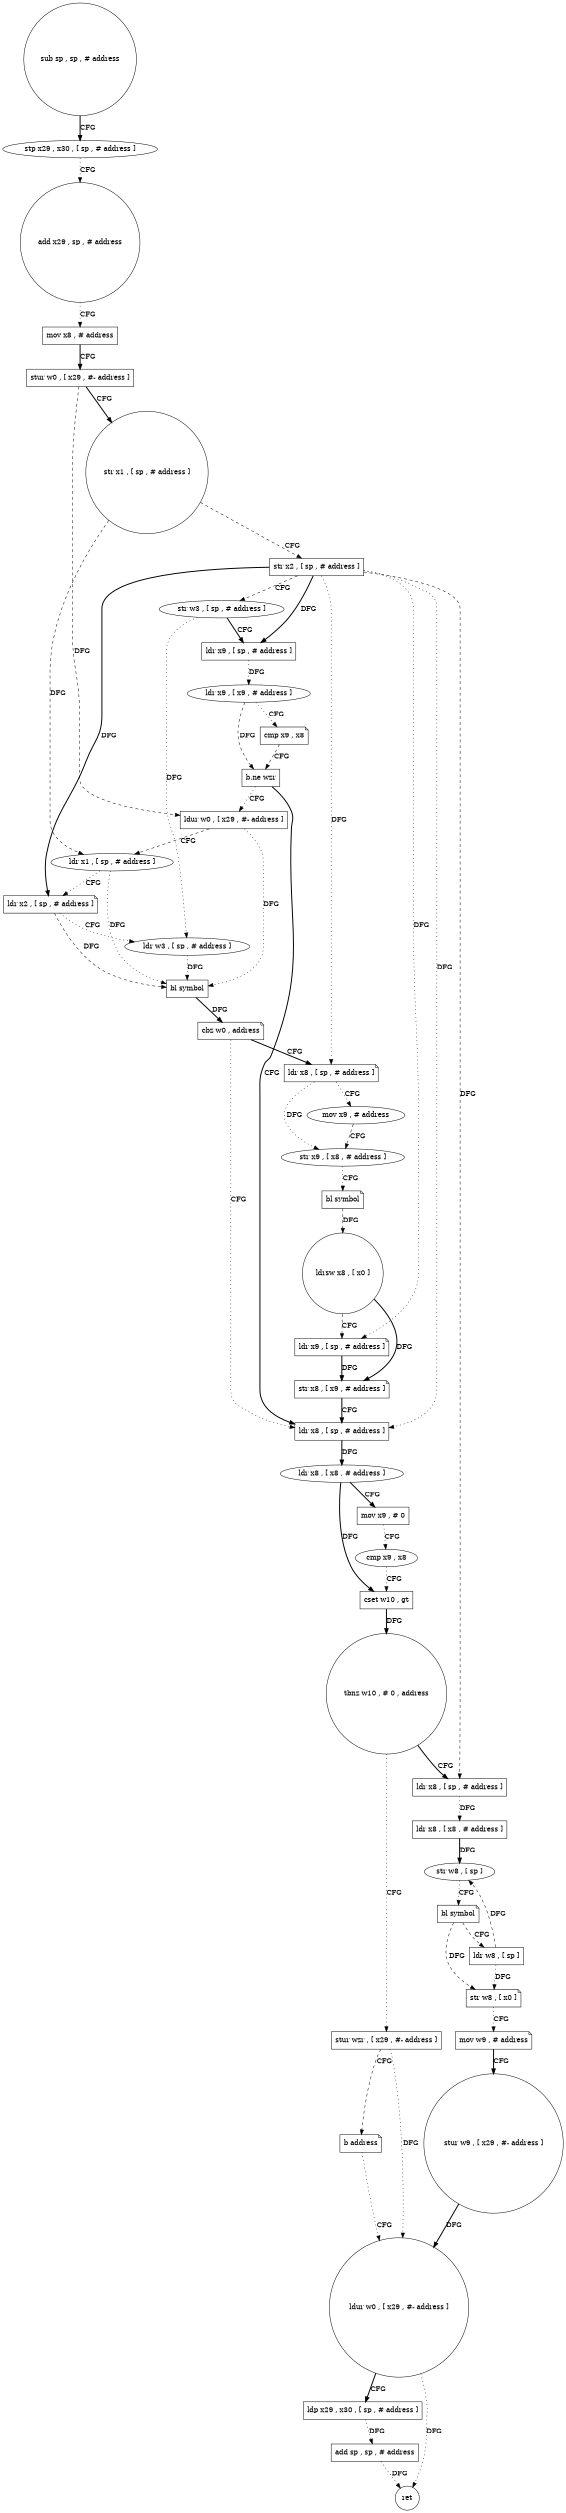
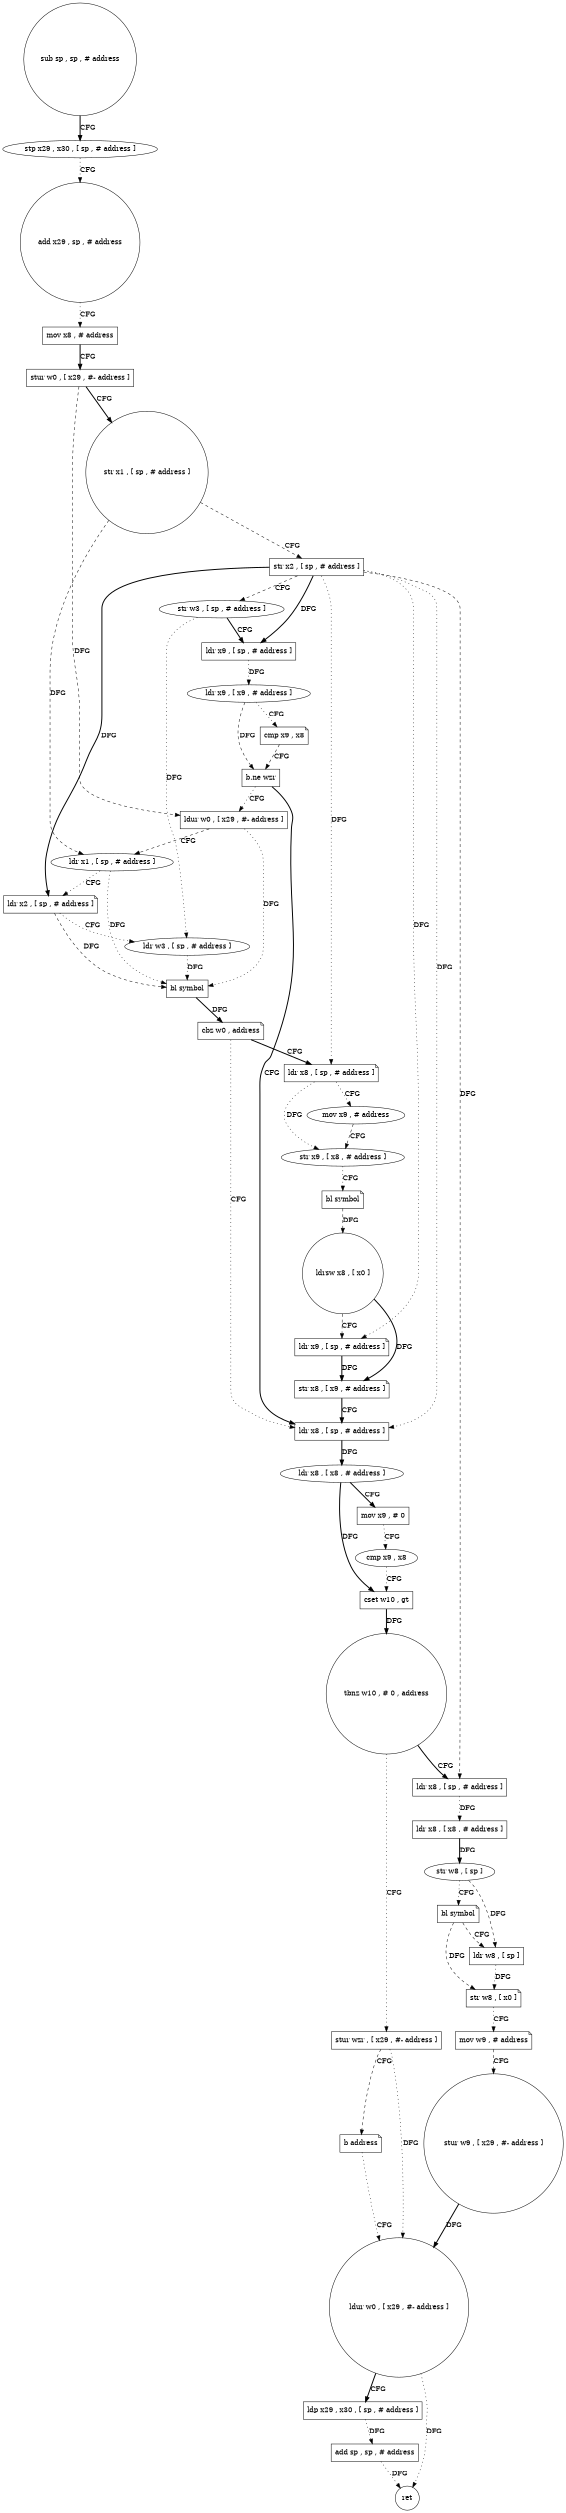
  digraph {
    node [shape=box]
    edge [style=dotted]
    n1 [label="sub sp , sp , # address" shape=circle]
    n2 [label="stp x29 , x30 , [ sp , # address ]" shape=ellipse]
    n3 [label="add x29 , sp , # address" shape=circle]
    n4 [label="mov x8 , # address"]
    n5 [label="stur w0 , [ x29 , #- address ]"]
    n6 [label="str x1 , [ sp , # address ]" shape=circle]
    n7 [label="ldur w0 , [ x29 , #- address ]"]
    n8 [label="str x2 , [ sp , # address ]"]
    n9 [label="ldr x1 , [ sp , # address ]" shape=ellipse]
    n10 [label="bl symbol"]
    n11 [label="str w3 , [ sp , # address ]" shape=ellipse]
    n12 [label="ldr x9 , [ sp , # address ]"]
    n13 [label="ldr x8 , [ sp , # address ]"]
    n14 [label="ldr x8 , [ sp , # address ]"]
    n15 [label="ldr x2 , [ sp , # address ]" shape=note]
    n16 [label="ldr x8 , [ sp , # address ]" shape=note]
    n17 [label="ldr x9 , [ sp , # address ]" shape=note]
    n18 [label="ldr w3 , [ sp , # address ]" shape=ellipse]
    n19 [label="ldr x9 , [ x9 , # address ]" shape=ellipse]
    n20 [label="ldr x8 , [ x8 , # address ]" shape=ellipse]
    n21 [label="ldr x8 , [ x8 , # address ]"]
    n22 [label="mov x9 , # address" shape=ellipse]
    n23 [label="str x9 , [ x8 , # address ]" shape=ellipse]
    n24 [label="str x8 , [ x9 , # address ]" shape=note]
    n25 [label="cmp x9 , x8" shape=note]
    n26 [label="b.ne wzr"]
    n27 [label="mov x9 , # 0"]
    n28 [label="cset w10 , gt"]
    n29 [label="cbz w0 , address" shape=note]
    n30 [label="cmp x9 , x8" shape=ellipse]
    n31 [label="tbnz w10 , # 0 , address" shape=circle]
    n32 [label="stur wzr , [ x29 , #- address ]"]
    n33 [label="ldur w0 , [ x29 , #- address ]" shape=circle]
    n34 [label="b address" shape=note]
    n35 [label="str w8 , [ sp ]" shape=ellipse]
    n36 [label="ldp x29 , x30 , [ sp , # address ]"]
    n37 [label=ret shape=circle]
    n38 [label="bl symbol" shape=note]
    n39 [label="bl symbol" shape=note]
    n40 [label="ldr w8 , [ sp ]"]
    n41 [label="str w8 , [ x0 ]" shape=note]
    n42 [label="mov w9 , # address" shape=note]
    n43 [label="stur w9 , [ x29 , #- address ]" shape=circle]
    n44 [label="add sp , sp , # address"]
    n45 [label="ldrsw x8 , [ x0 ]" shape=circle]
    n1 -> n2 [label=CFG style=bold]
    n2 -> n3 [label=CFG]
    n3 -> n4 [label=CFG]
    n4 -> n5 [label=CFG style=bold]
    n5 -> n6 [label=CFG style=bold]
    n5 -> n7 [label=DFG style=dashed]
    n6 -> n8 [label=CFG style=dashed]
    n6 -> n9 [label=DFG style=dashed]
    n7 -> n9 [label=CFG style=dashed]
    n7 -> n10 [label=DFG]
    n8 -> n11 [label=CFG style=dashed]
    n8 -> n12 [label=DFG style=bold]
    n8 -> n13 [label=DFG]
    n8 -> n14 [label=DFG style=dashed]
    n8 -> n15 [label=DFG style=bold]
    n8 -> n16 [label=DFG]
    n8 -> n17 [label=DFG]
    n9 -> n10 [label=DFG]
    n9 -> n15 [label=CFG]
    n10 -> n29 [label=DFG style=bold]
    n11 -> n12 [label=CFG style=bold]
    n11 -> n18 [label=DFG]
    n12 -> n19 [label=DFG]
    n13 -> n20 [label=DFG style=bold]
    n14 -> n21 [label=DFG]
    n15 -> n10 [label=DFG style=dashed]
    n15 -> n18 [label=CFG]
    n16 -> n22 [label=CFG]
    n16 -> n23 [label=DFG]
    n17 -> n24 [label=DFG style=bold]
    n18 -> n10 [label=DFG]
    n19 -> n25 [label=CFG]
    n19 -> n26 [label=DFG style=dashed]
    n20 -> n27 [label=CFG style=bold]
    n20 -> n28 [label=DFG style=bold]
    n21 -> n35 [label=DFG style=bold]
    n22 -> n23 [label=CFG style=dashed]
    n23 -> n38 [label=CFG]
    n24 -> n13 [label=CFG style=bold]
    n25 -> n26 [label=CFG style=dashed]
    n26 -> n7 [label=CFG]
    n26 -> n13 [label=CFG style=bold]
    n27 -> n30 [label=CFG]
    n28 -> n31 [label=DFG style=bold]
    n29 -> n13 [label=CFG]
    n29 -> n16 [label=CFG style=bold]
    n30 -> n28 [label=CFG]
    n31 -> n14 [label=CFG style=bold]
    n31 -> n32 [label=CFG]
    n32 -> n33 [label=DFG]
    n32 -> n34 [label=CFG style=dashed]
    n33 -> n36 [label=CFG style=bold]
    n33 -> n37 [label=DFG]
    n34 -> n33 [label=CFG]
    n35 -> n39 [label=CFG]
-   n40 -> n35 [label=DFG style=dashed]
+   n35 -> n40 [label=DFG style=dashed]
    n36 -> n44 [label=DFG]
    n38 -> n45 [label=DFG style=dashed]
    n39 -> n40 [label=CFG style=dashed]
    n39 -> n41 [label=DFG style=dashed]
    n40 -> n41 [label=DFG]
    n41 -> n42 [label=CFG]
-   n42 -> n43 [label=CFG style=bold]
+   n42 -> n43 [label=CFG style=dashed]
    n43 -> n33 [label=DFG style=bold]
    n44 -> n37 [label=DFG]
    n45 -> n17 [label=CFG style=dashed]
    n45 -> n24 [label=DFG style=bold]
  }
